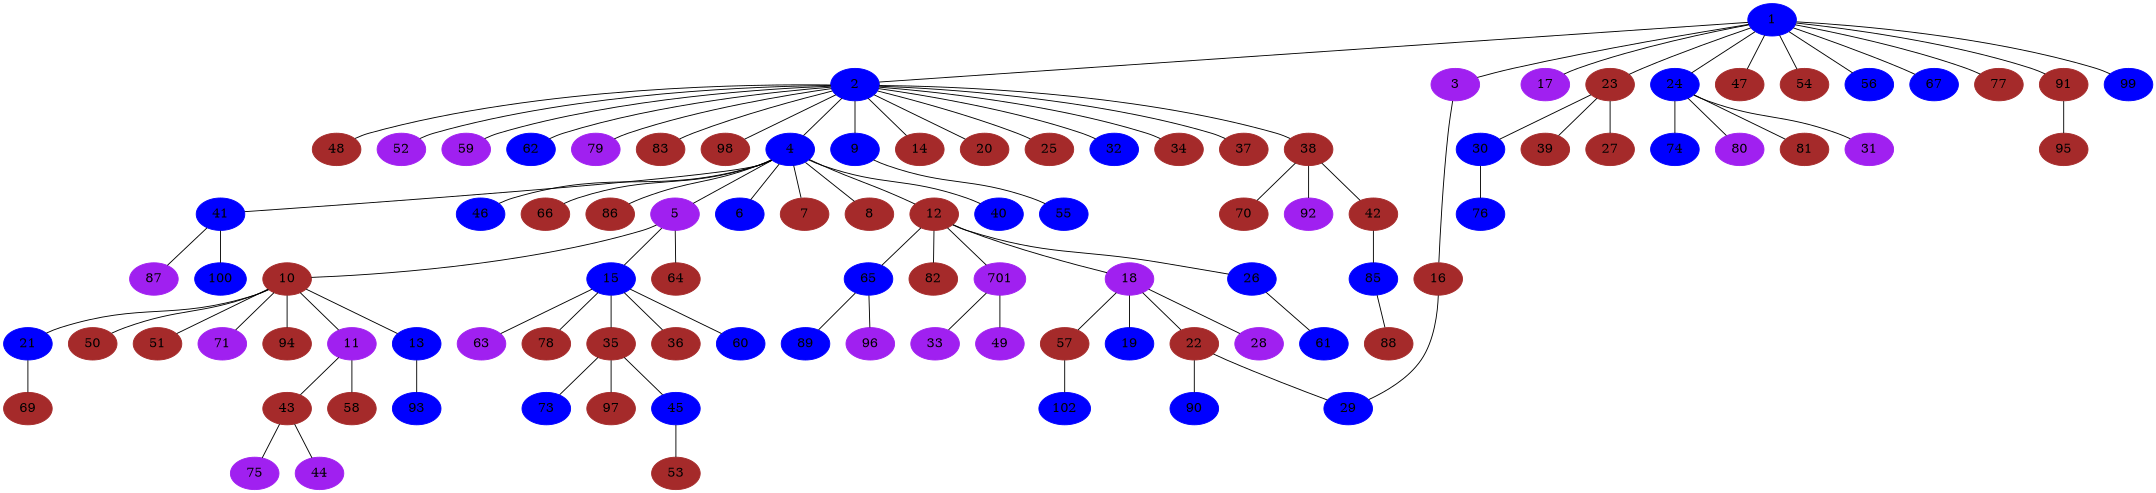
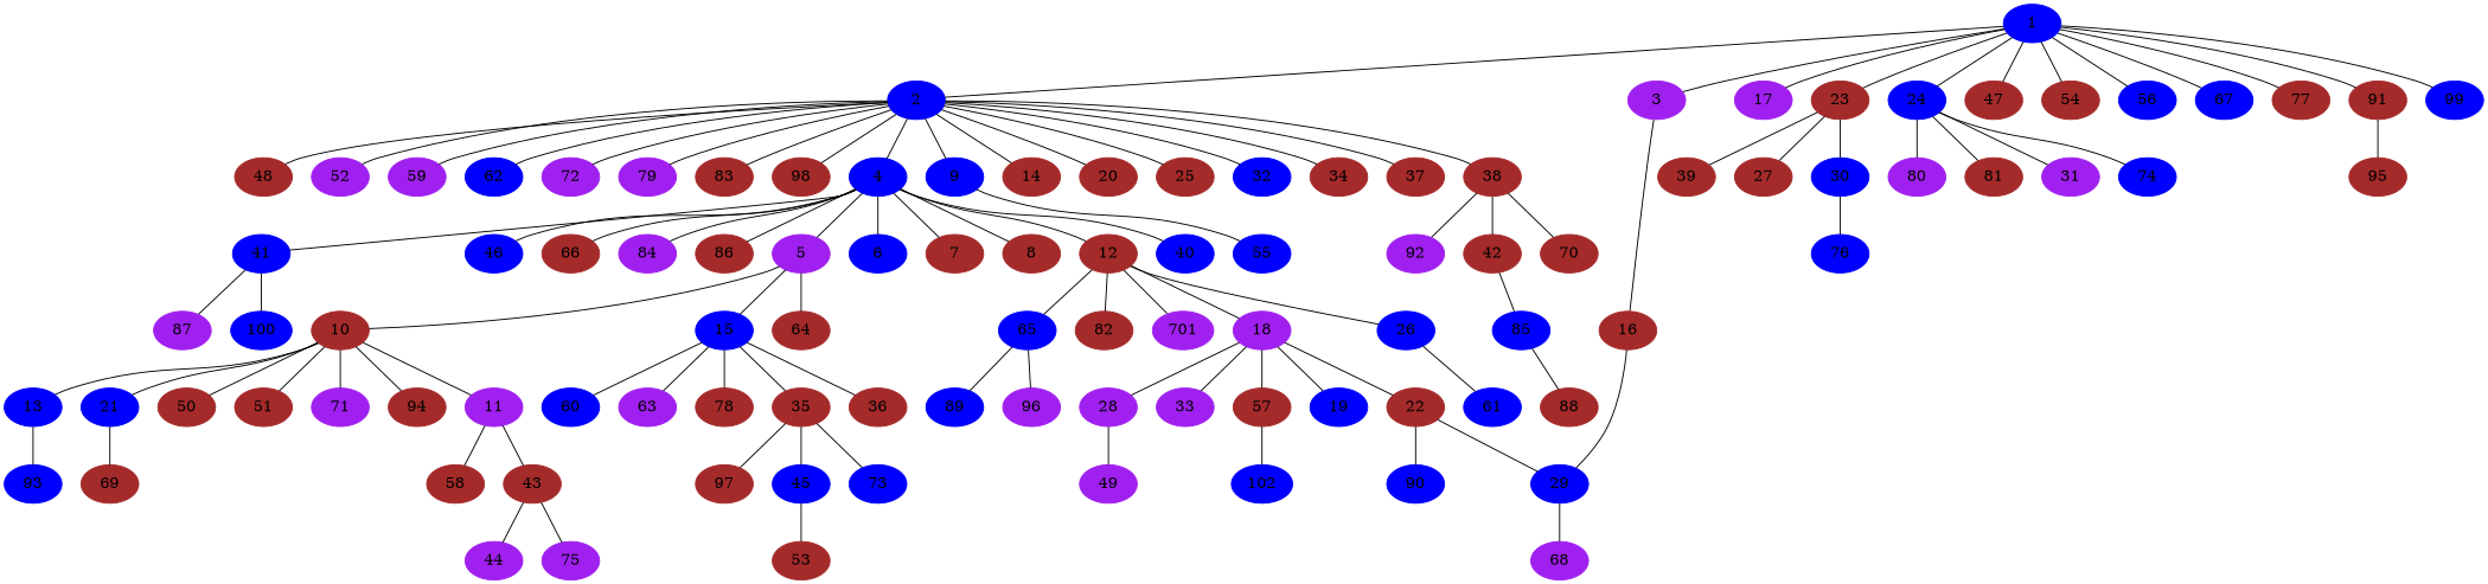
  graph {
    node [color=brown style=filled]
    1 [color=blue]
    2 [color=blue]
    3 [color=purple]
    17 [color=purple]
    23
    24 [color=blue]
    47
    54
    56 [color=blue]
    67 [color=blue]
    77
    91
    99 [color=blue]
    4 [color=blue]
    9 [color=blue]
    14
    20
    25
    32 [color=blue]
    34
    37
    38
    48
    52 [color=purple]
    59 [color=purple]
    62 [color=blue]
+   72 [color=purple]
    79 [color=purple]
    83
    98
    16
    27
    30 [color=blue]
    39
    31 [color=purple]
    74 [color=blue]
    80 [color=purple]
    81
    95
    5 [color=purple]
    6 [color=blue]
    7
    8
    12
    40 [color=blue]
    41 [color=blue]
    46 [color=blue]
    66
+   84 [color=purple]
    86
    55 [color=blue]
    42
    70
    92 [color=purple]
    29 [color=blue]
    10
    15 [color=blue]
    64
    18 [color=purple]
    26 [color=blue]
    65 [color=blue]
    82
    n63 [color=purple label=701]
    87 [color=purple]
    100 [color=blue]
    11 [color=purple]
    13 [color=blue]
    21 [color=blue]
    50
    51
    71 [color=purple]
    94
    35
    36
    60 [color=blue]
    63 [color=purple]
    78
    43
    58
    93 [color=blue]
    69
    44 [color=purple]
    75 [color=purple]
    19 [color=blue]
    22
    28 [color=purple]
    33 [color=purple]
    57
    61 [color=blue]
    89 [color=blue]
    96 [color=purple]
    45 [color=blue]
    73 [color=blue]
    97
+   68 [color=purple]
    90 [color=blue]
    49 [color=purple]
    102 [color=blue]
    76 [color=blue]
    53
    85 [color=blue]
    88
    1 -- 2
    1 -- 3
    1 -- 17
    1 -- 23
    1 -- 24
    1 -- 47
    1 -- 54
    1 -- 56
    1 -- 67
    1 -- 77
    1 -- 91
    1 -- 99
    2 -- 4
    2 -- 9
    2 -- 14
    2 -- 20
    2 -- 25
    2 -- 32
    2 -- 34
    2 -- 37
    2 -- 38
    2 -- 48
    2 -- 52
    2 -- 59
    2 -- 62
+   2 -- 72
    2 -- 79
    2 -- 83
    2 -- 98
    3 -- 16
    23 -- 27
    23 -- 30
    23 -- 39
    24 -- 31
    24 -- 74
    24 -- 80
    24 -- 81
    91 -- 95
    4 -- 5
    4 -- 6
    4 -- 7
    4 -- 8
    4 -- 12
    4 -- 40
    4 -- 41
    4 -- 46
    4 -- 66
+   4 -- 84
    4 -- 86
    9 -- 55
    38 -- 42
    38 -- 70
    38 -- 92
    16 -- 29
    30 -- 76
    5 -- 10
    5 -- 15
    5 -- 64
    12 -- 18
    12 -- 26
    12 -- 65
    12 -- 82
    12 -- n63
    41 -- 87
    41 -- 100
    42 -- 85
+   29 -- 68
    10 -- 11
    10 -- 13
    10 -- 21
    10 -- 50
    10 -- 51
    10 -- 71
    10 -- 94
    15 -- 35
    15 -- 36
    15 -- 60
    15 -- 63
    15 -- 78
    18 -- 19
    18 -- 22
    18 -- 28
-   n63 -- 33
+   18 -- 33
    18 -- 57
    26 -- 61
    65 -- 89
    65 -- 96
    11 -- 43
    11 -- 58
    13 -- 93
    21 -- 69
    35 -- 45
    35 -- 73
    35 -- 97
    43 -- 44
    43 -- 75
    22 -- 29
    22 -- 90
-   n63 -- 49
+   28 -- 49
    57 -- 102
    45 -- 53
    85 -- 88
  }
